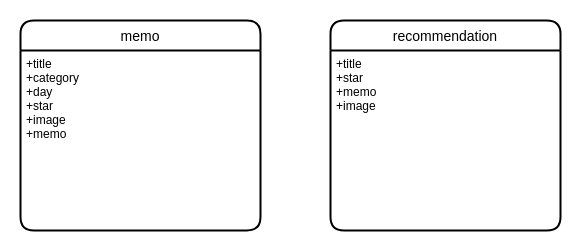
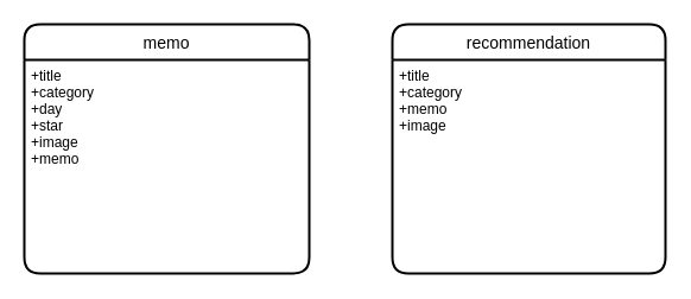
  <mxCell id="0" />
  <mxCell id="1" parent="0" />
  <mxCell id="2" value="memo" style="swimlane;childLayout=stackLayout;horizontal=1;startSize=30;horizontalStack=0;rounded=1;fontSize=14;fontStyle=0;strokeWidth=2;resizeParent=0;resizeLast=1;shadow=0;dashed=0;align=center;" parent="1" vertex="1"><mxGeometry x="20" y="20" width="240" height="210" as="geometry" /></mxCell>
  <mxCell id="3" value="+title&#10;+category&#10;+day&#10;+star&#10;+image&#10;+memo&#10;" style="align=left;strokeColor=none;fillColor=none;spacingLeft=4;fontSize=12;verticalAlign=top;resizable=0;rotatable=0;part=1;" parent="2" vertex="1"><mxGeometry y="30" width="240" height="180" as="geometry" /></mxCell>
  <mxCell id="4" value="recommendation" style="swimlane;childLayout=stackLayout;horizontal=1;startSize=30;horizontalStack=0;rounded=1;fontSize=14;fontStyle=0;strokeWidth=2;resizeParent=0;resizeLast=1;shadow=0;dashed=0;align=center;" parent="1" vertex="1"><mxGeometry x="330" y="20" width="230" height="210" as="geometry" /></mxCell>
- <mxCell id="5" value="+title&#10;+star&#10;+memo&#10;+image" style="align=left;strokeColor=none;fillColor=none;spacingLeft=4;fontSize=12;verticalAlign=top;resizable=0;rotatable=0;part=1;" parent="4" vertex="1"><mxGeometry y="30" width="230" height="180" as="geometry" /></mxCell>
+ <mxCell id="5" value="+title&#10;+category&#10;+memo&#10;+image" style="align=left;strokeColor=none;fillColor=none;spacingLeft=4;fontSize=12;verticalAlign=top;resizable=0;rotatable=0;part=1;" parent="4" vertex="1"><mxGeometry y="30" width="230" height="180" as="geometry" /></mxCell>
